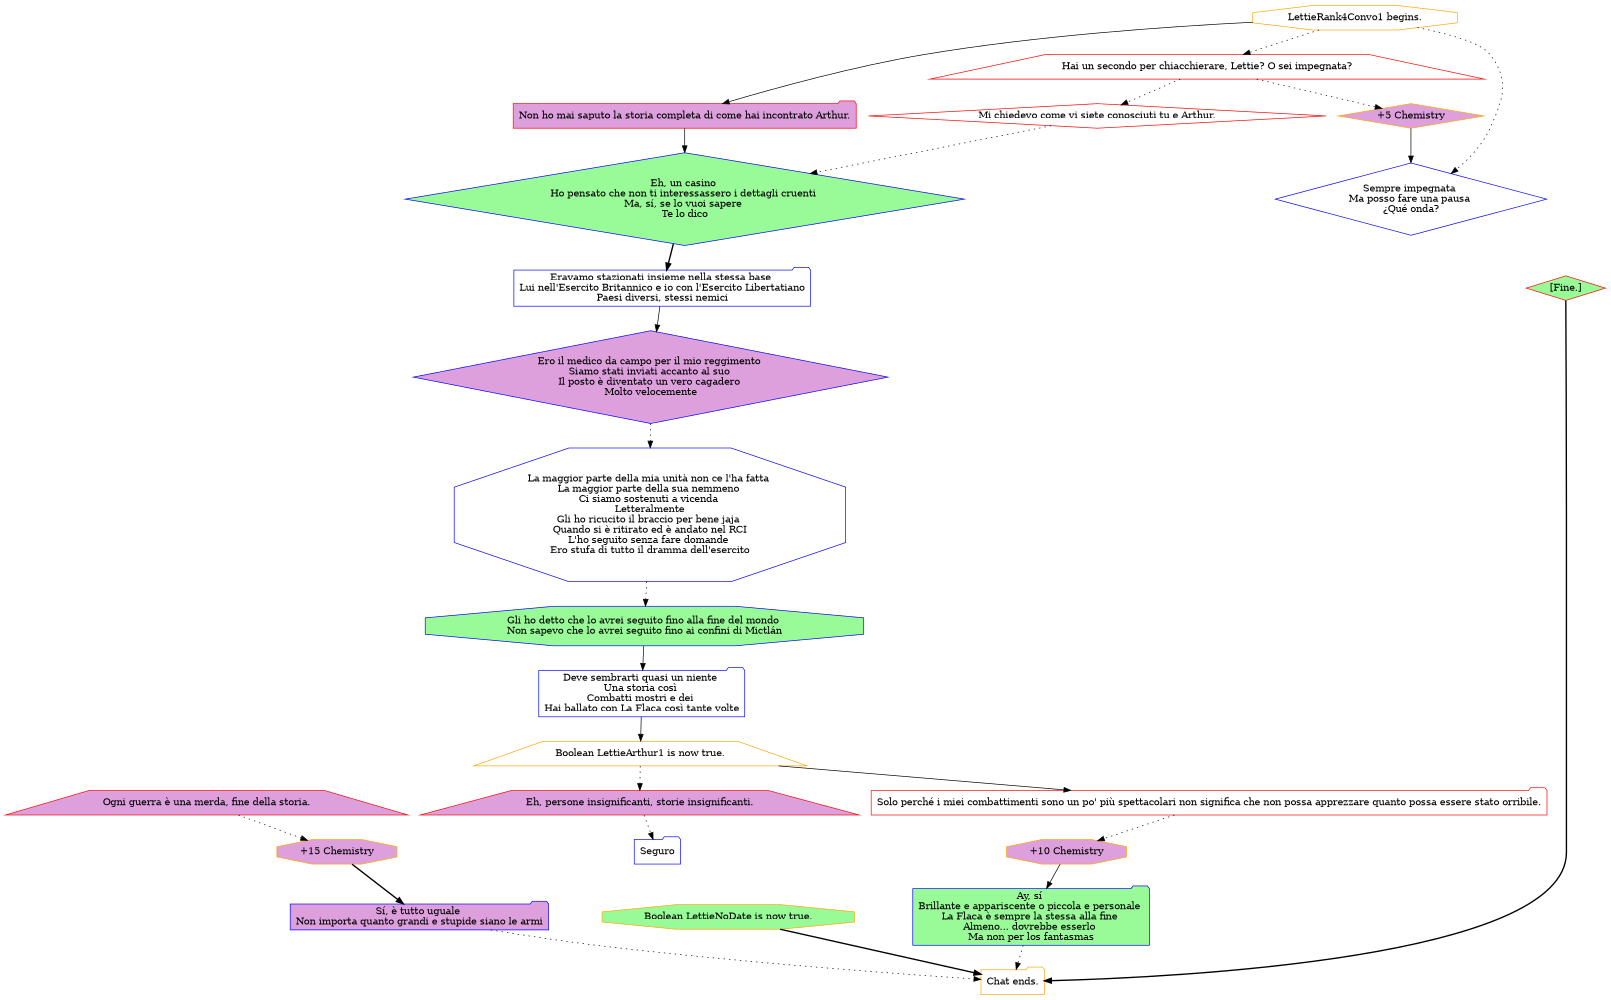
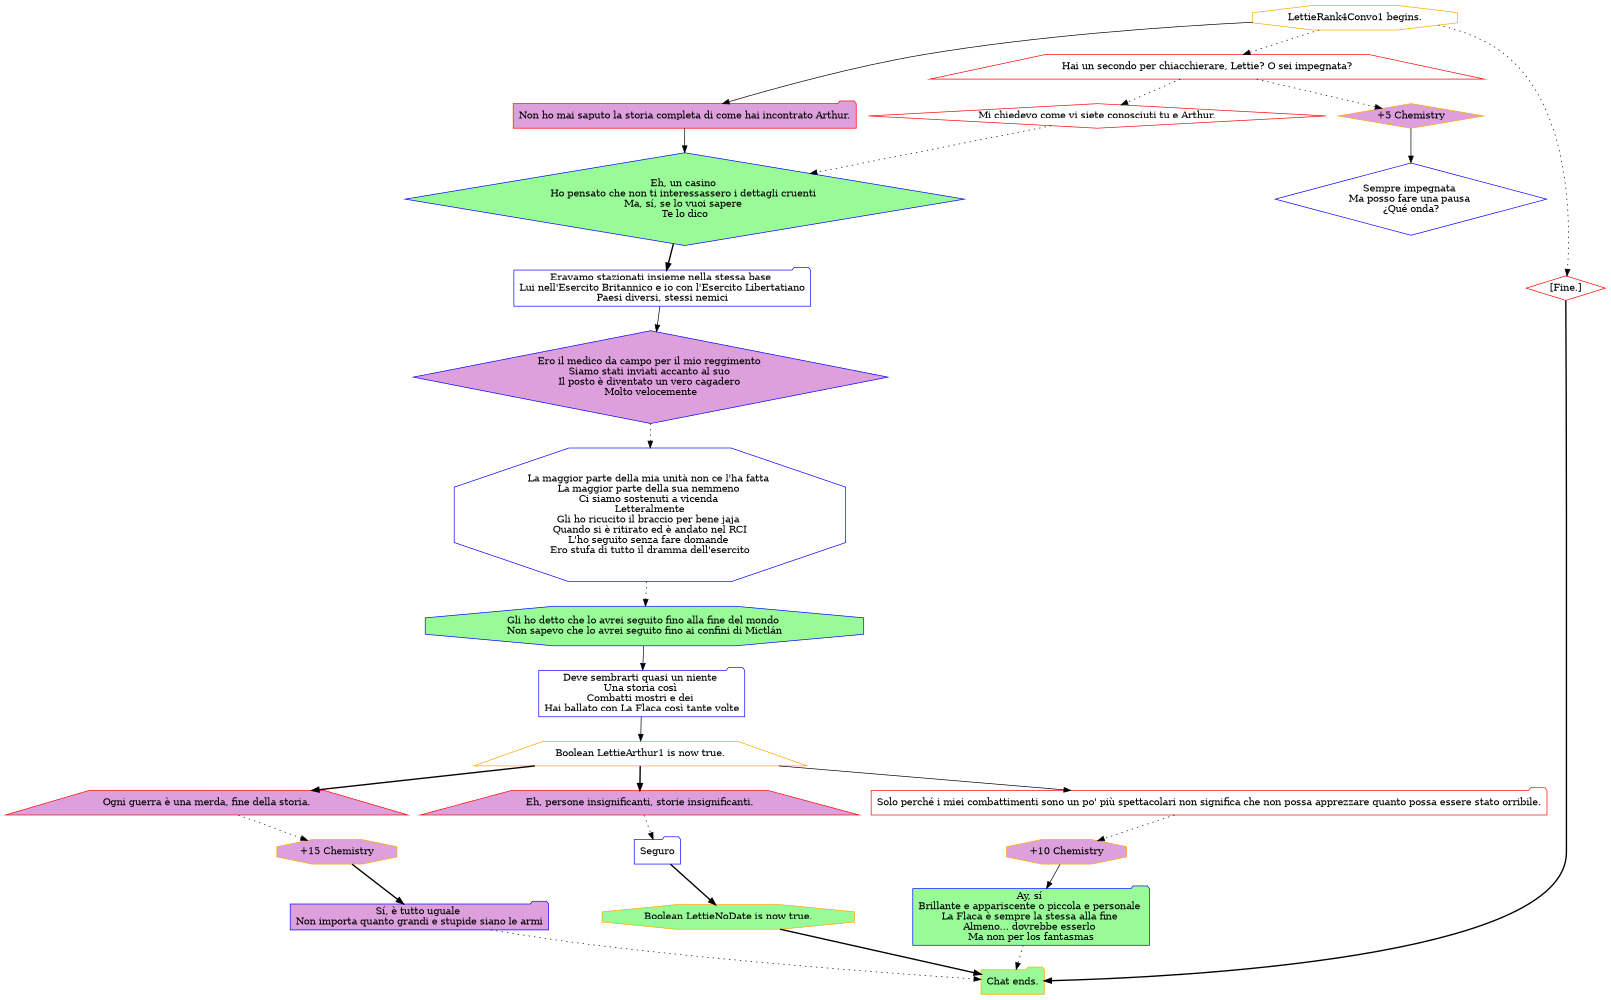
  digraph {
    node [color=blue fillcolor=white shape=folder style=filled]
    edge [style=dotted]
    "LettieRank4Convo1 begins." [color=orange shape=octagon]
    n2 [color=red fillcolor=plum label="Non ho mai saputo la storia completa di come hai incontrato Arthur."]
    n3 [color=red label="Hai un secondo per chiacchierare, Lettie? O sei impegnata?" shape=trapezium]
-   n4 [color=red fillcolor=palegreen label="[Fine.]" shape=diamond]
+   n4 [color=red label="[Fine.]" shape=diamond]
    n5 [fillcolor=palegreen label="Eh, un casino \nHo pensato che non ti interessassero i dettagli cruenti \nMa, sí, se lo vuoi sapere \nTe lo dico" shape=diamond]
    n6 [color=orange fillcolor=plum label="+5 Chemistry" shape=diamond]
    n7 [color=red label="Mi chiedevo come vi siete conosciuti tu e Arthur." shape=diamond]
-   "Chat ends." [color=orange]
+   "Chat ends." [color=orange fillcolor=palegreen]
    n9 [label="Eravamo stazionati insieme nella stessa base \nLui nell'Esercito Britannico e io con l'Esercito Libertatiano\nPaesi diversi, stessi nemici"]
    n10 [label="Sempre impegnata \nMa posso fare una pausa \n¿Qué onda?" shape=diamond]
    n11 [fillcolor=plum label="Ero il medico da campo per il mio reggimento \nSiamo stati inviati accanto al suo \nIl posto è diventato un vero cagadero \nMolto velocemente" shape=diamond]
    n12 [label="La maggior parte della mia unità non ce l'ha fatta \nLa maggior parte della sua nemmeno \nCi siamo sostenuti a vicenda \nLetteralmente\nGli ho ricucito il braccio per bene jaja \nQuando si è ritirato ed è andato nel RCI\nL'ho seguito senza fare domande \nEro stufa di tutto il dramma dell'esercito" shape=octagon]
    n13 [fillcolor=palegreen label="Gli ho detto che lo avrei seguito fino alla fine del mondo \nNon sapevo che lo avrei seguito fino ai confini di Mictlán" shape=octagon]
    n14 [label="Deve sembrarti quasi un niente \nUna storia così \nCombatti mostri e dei \nHai ballato con La Flaca così tante volte"]
    n15 [color=orange label="Boolean LettieArthur1 is now true." shape=trapezium]
    n16 [color=red label="Solo perché i miei combattimenti sono un po' più spettacolari non significa che non possa apprezzare quanto possa essere stato orribile."]
    n17 [color=red fillcolor=plum label="Ogni guerra è una merda, fine della storia." shape=trapezium]
    n18 [color=red fillcolor=plum label="Eh, persone insignificanti, storie insignificanti." shape=trapezium]
    n19 [color=orange fillcolor=plum label="+10 Chemistry" shape=octagon]
    n20 [color=orange fillcolor=plum label="+15 Chemistry" shape=octagon]
    n21 [label=Seguro]
    n22 [fillcolor=palegreen label="Ay, sí \nBrillante e appariscente o piccola e personale \nLa Flaca è sempre la stessa alla fine \nAlmeno... dovrebbe esserlo \nMa non per los fantasmas"]
    n23 [fillcolor=plum label="Sí, è tutto uguale \nNon importa quanto grandi e stupide siano le armi"]
    n24 [color=orange fillcolor=palegreen label="Boolean LettieNoDate is now true." shape=octagon]
    "LettieRank4Convo1 begins." -> n2 [style=solid]
    "LettieRank4Convo1 begins." -> n3
-   "LettieRank4Convo1 begins." -> n10
+   "LettieRank4Convo1 begins." -> n4
    n2 -> n5 [style=solid]
    n3 -> n6
    n3 -> n7
    n4 -> "Chat ends." [style=bold]
    n5 -> n9 [style=bold]
    n6 -> n10 [style=solid]
    n7 -> n5
    n9 -> n11 [style=solid]
    n11 -> n12
    n12 -> n13
    n13 -> n14 [style=solid]
    n14 -> n15 [style=solid]
    n15 -> n16 [style=solid]
-   n15 -> n18
+   n15 -> n17 [style=bold]
+   n15 -> n18 [style=bold]
    n16 -> n19
    n17 -> n20
    n18 -> n21
    n19 -> n22 [style=solid]
    n20 -> n23 [style=bold]
+   n21 -> n24 [style=bold]
    n22 -> "Chat ends."
    n23 -> "Chat ends."
    n24 -> "Chat ends." [style=bold]
  }
